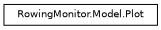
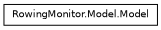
  digraph {
    rankdir=TB
-   n1 [color=black fillcolor=white fontname=Helvetica fontsize=10 height=0.2 label="RowingMonitor.Model.Plot" shape=record style=filled width=0.4]
+   n1 [color=black fillcolor=white fontname=Helvetica fontsize=10 height=0.2 label="RowingMonitor.Model.Model" shape=record style=filled width=0.4]
  }
